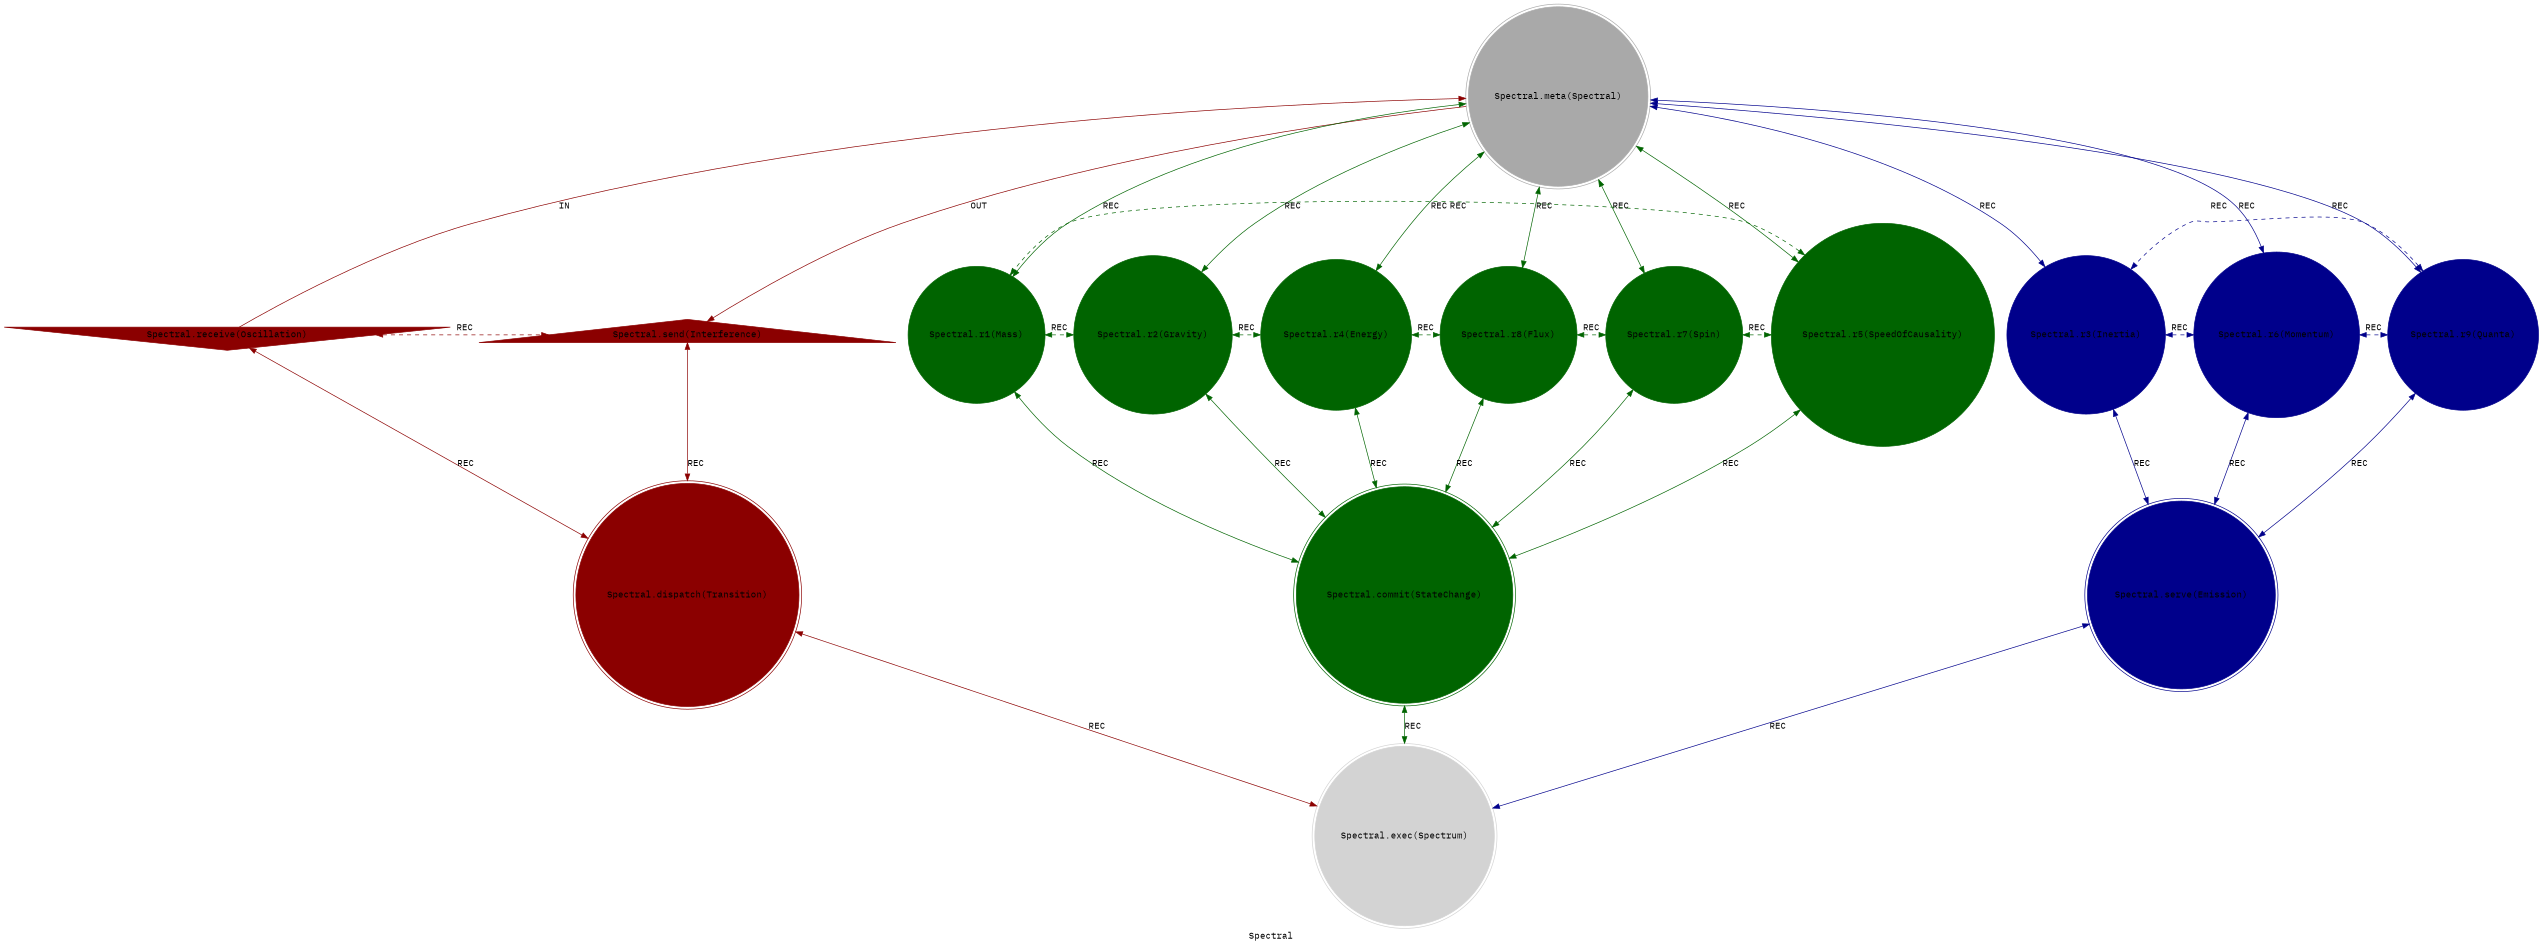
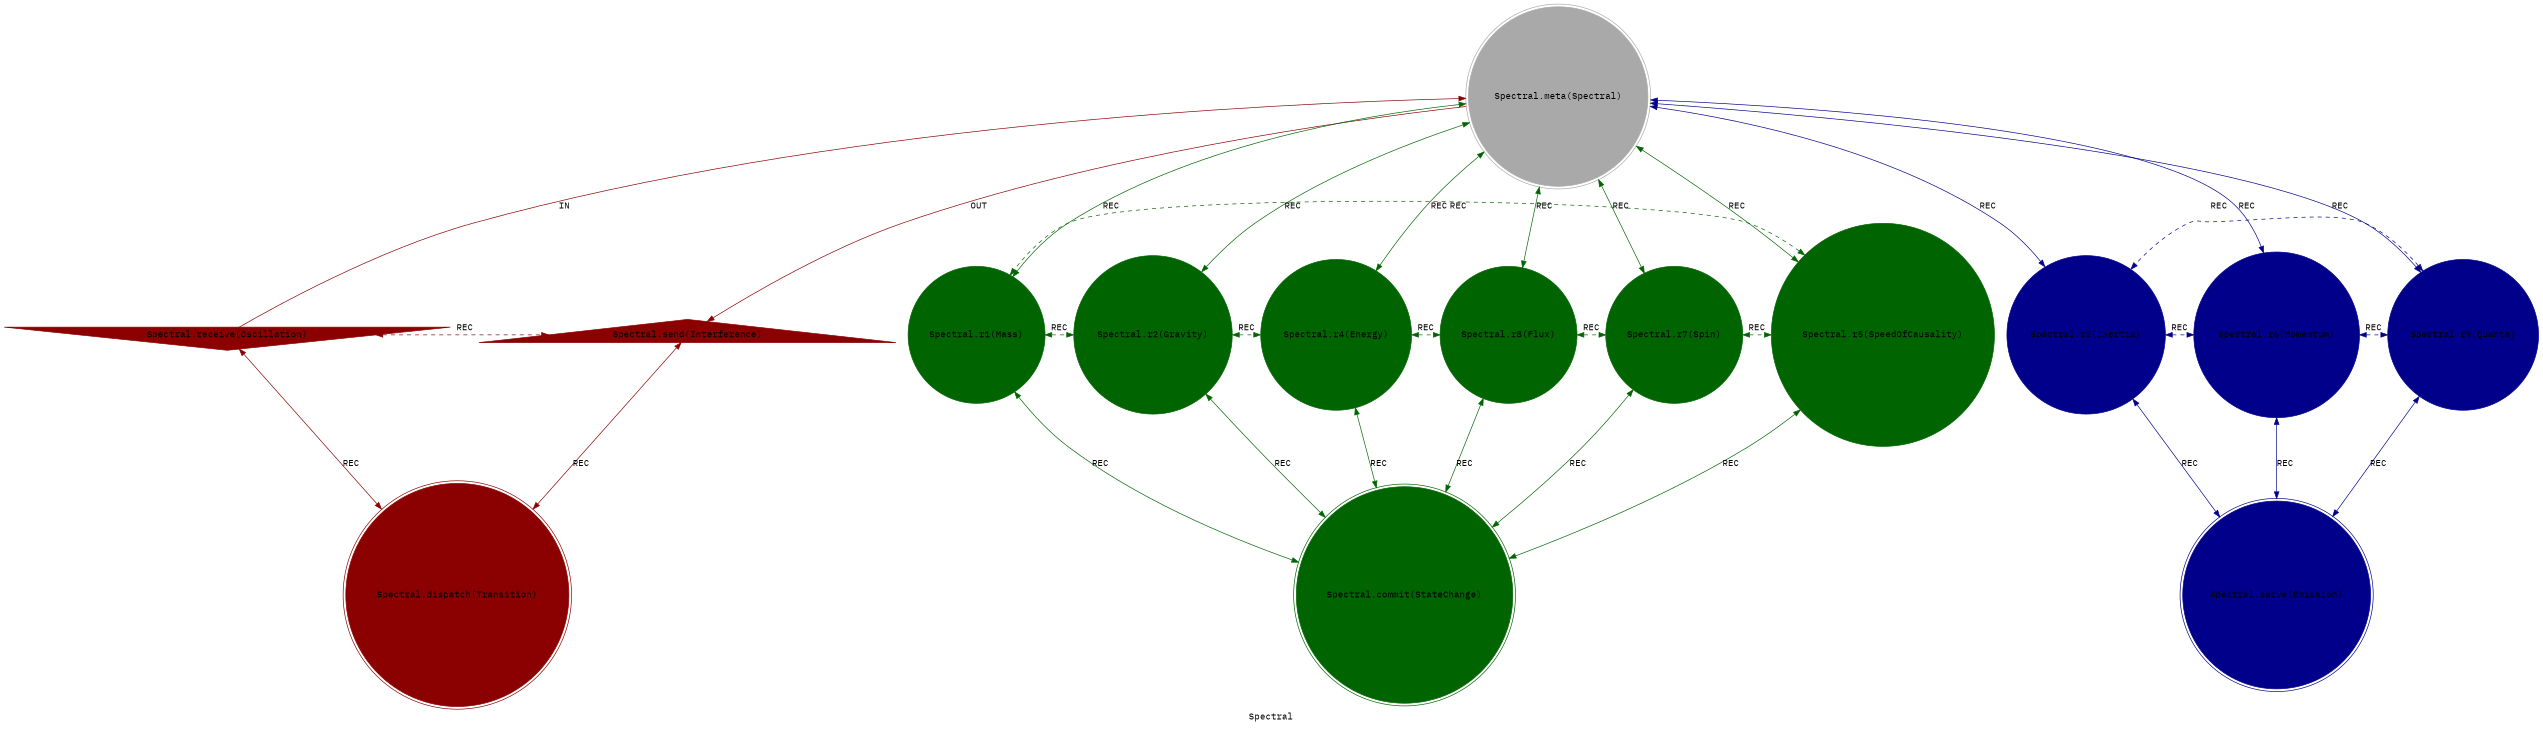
  strict digraph {
    color=lightgray
    label=Spectral
    style=filled
    fontname="IBM Plex Mono"
    node [color=darkgreen shape=circle style=filled fontname="IBM Plex Mono"]
    edge [color=darkgreen fontname="IBM Plex Mono" dir=both]
    n1 [color=darkred label="Spectral.receive(Oscillation)" shape=invtriangle]
    n2 [color=darkgray label="Spectral.meta(Spectral)" shape=doublecircle]
    n3 [color=darkred label="Spectral.send(Interference)" shape=triangle]
    n4 [color=darkred label="Spectral.dispatch(Transition)" shape=doublecircle]
    n5 [label="Spectral.r1(Mass)"]
    n6 [label="Spectral.r2(Gravity)"]
    n7 [label="Spectral.r4(Energy)"]
    n8 [label="Spectral.r8(Flux)"]
    n9 [label="Spectral.r7(Spin)"]
    n10 [label="Spectral.r5(SpeedOfCausality)"]
    n11 [color=darkblue label="Spectral.r3(Inertia)"]
    n12 [color=darkblue label="Spectral.r6(Momentum)"]
    n13 [color=darkblue label="Spectral.r9(Quanta)"]
    n14 [label="Spectral.commit(StateChange)" shape=doublecircle]
    n15 [color=darkblue label="Spectral.serve(Emission)" shape=doublecircle]
-   n16 [color=lightgray label="Spectral.exec(Spectrum)" shape=doublecircle]
    n1 -> n2 [color=darkred constraint=false label=IN dir=""]
    n1 -> n3 [color=darkred constraint=false label=REC style=dashed]
    n1 -> n4 [color=darkred label=REC]
    n2 -> n3 [color=darkred label=OUT dir=""]
    n2 -> n5 [label=REC]
    n2 -> n6 [label=REC]
    n2 -> n7 [label=REC]
    n2 -> n8 [label=REC]
    n2 -> n9 [label=REC]
    n2 -> n10 [label=REC]
    n2 -> n11 [color=darkblue label=REC]
    n2 -> n12 [color=darkblue label=REC]
    n2 -> n13 [color=darkblue label=REC]
    n3 -> n4 [color=darkred label=REC]
-   n4 -> n16 [color=darkred label=REC]
    n5 -> n6 [constraint=false label=REC style=dashed]
    n5 -> n14 [label=REC]
    n6 -> n7 [constraint=false label=REC style=dashed]
    n6 -> n14 [label=REC]
    n7 -> n8 [constraint=false label=REC style=dashed]
    n7 -> n14 [label=REC]
    n8 -> n9 [constraint=false label=REC style=dashed]
    n8 -> n14 [label=REC]
    n9 -> n10 [constraint=false label=REC style=dashed]
    n9 -> n14 [label=REC]
    n10 -> n5 [constraint=false label=REC style=dashed]
    n10 -> n14 [label=REC]
    n11 -> n12 [color=darkblue constraint=false label=REC style=dashed]
    n11 -> n15 [color=darkblue label=REC]
    n12 -> n13 [color=darkblue constraint=false label=REC style=dashed]
    n12 -> n15 [color=darkblue label=REC]
    n13 -> n11 [color=darkblue constraint=false label=REC style=dashed]
    n13 -> n15 [color=darkblue label=REC]
-   n14 -> n16 [label=REC]
-   n15 -> n16 [color=darkblue label=REC]
  }
